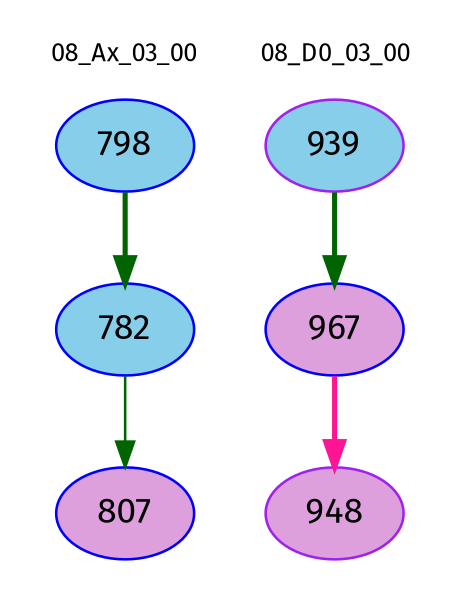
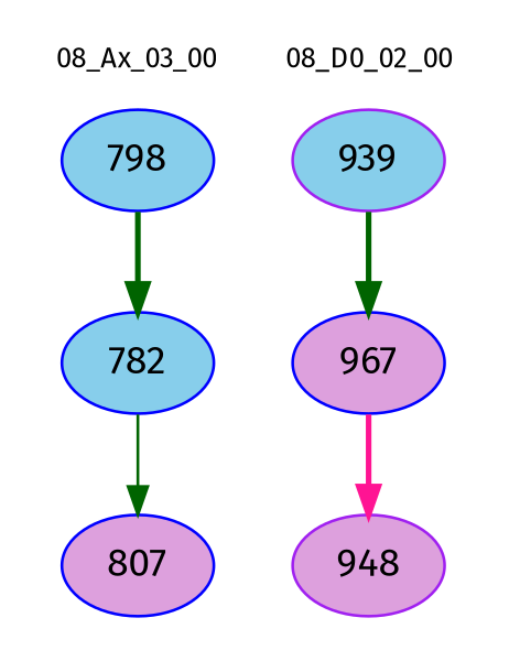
  digraph {
    fontname="Fira Sans"
    node [color=blue fillcolor=skyblue fontname="Fira Sans" style=filled]
    edge [color=darkgreen fontname="Fira Sans" style=bold]
    n1 [label=798]
    n2 [label=782]
    n3 [fillcolor=plum label=807]
    n4 [color=purple label=939]
    n5 [fillcolor=plum label=967]
    n6 [color=purple fillcolor=plum label=948]
    subgraph cluster_1 {
      color=white
      fontsize=10
      label="08_Ax_03_00"
      n1
      n2
      n3
    }
    subgraph cluster_2 {
      color=white
      fontsize=10
-     label="08_D0_03_00"
+     label="08_D0_02_00"
      n4
      n5
      n6
    }
    n1 -> n2
    n2 -> n3 [style=solid]
    n4 -> n5
    n5 -> n6 [color=deeppink]
  }
